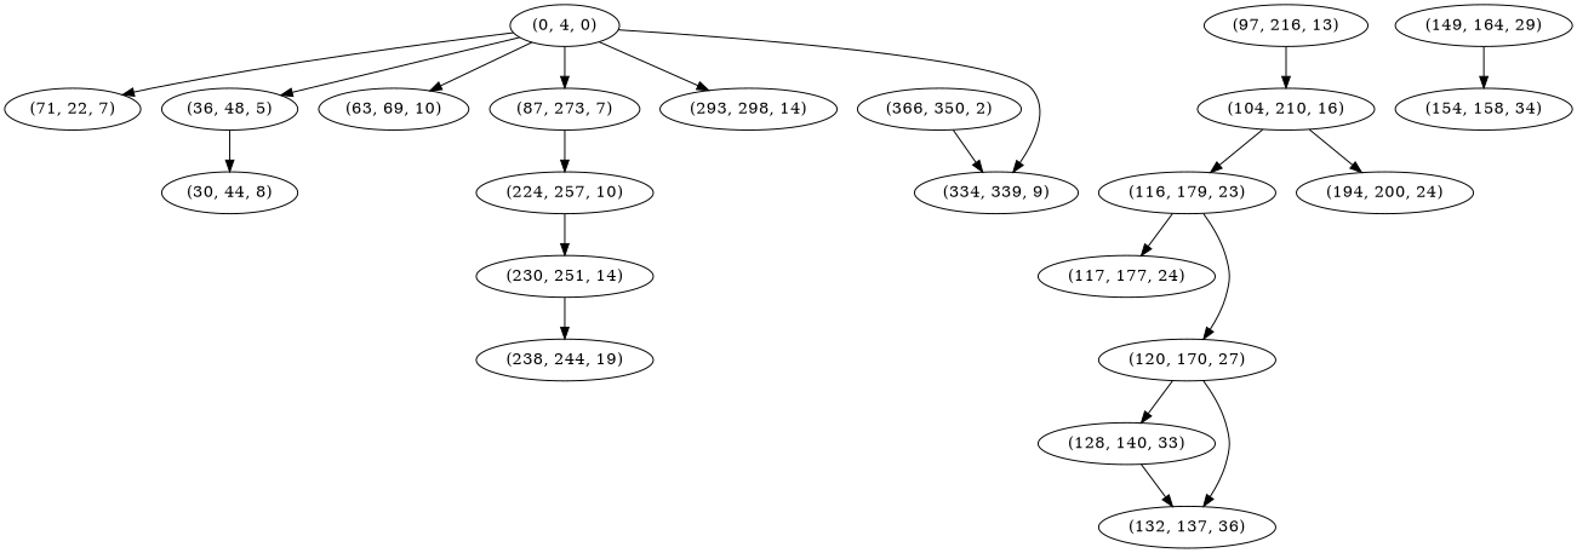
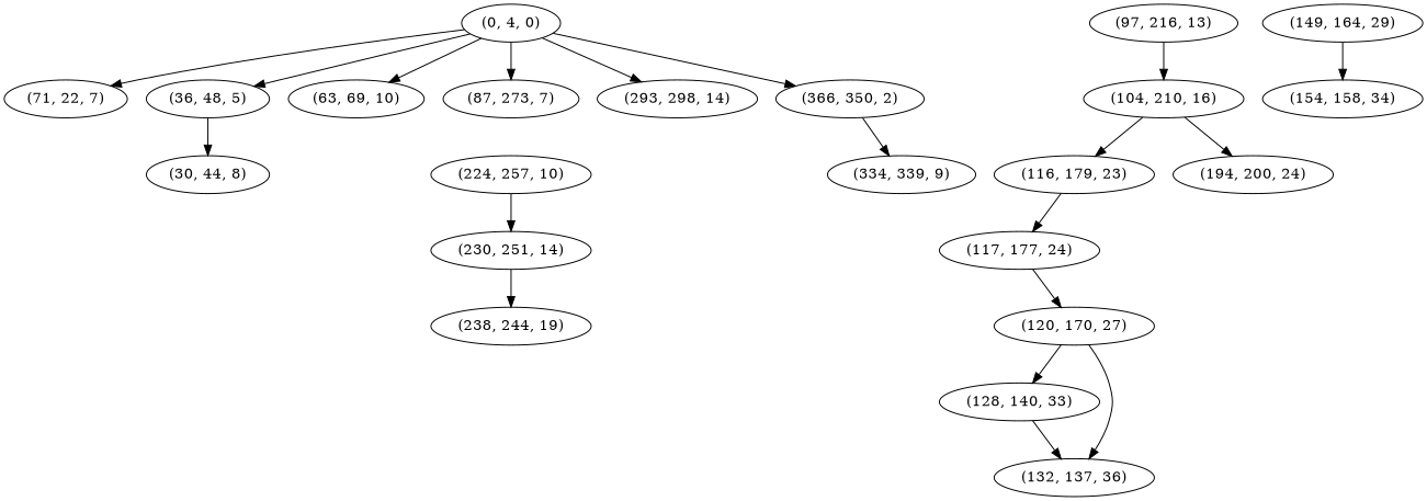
  digraph {
    n1 [label="(0, 4, 0)"]
    n2 [label="(71, 22, 7)"]
    "(36, 48, 5)"
    "(63, 69, 10)"
    "(87, 273, 7)"
    "(293, 298, 14)"
    n7 [label="(366, 350, 2)"]
    n8 [label="(30, 44, 8)"]
    "(224, 257, 10)"
    "(334, 339, 9)"
    "(97, 216, 13)"
    "(104, 210, 16)"
    "(230, 251, 14)"
    "(116, 179, 23)"
    "(194, 200, 24)"
    "(117, 177, 24)"
    "(120, 170, 27)"
    "(128, 140, 33)"
    "(132, 137, 36)"
    "(149, 164, 29)"
    "(154, 158, 34)"
    "(238, 244, 19)"
    n1 -> n2
    n1 -> "(36, 48, 5)"
    n1 -> "(63, 69, 10)"
    n1 -> "(87, 273, 7)"
    n1 -> "(293, 298, 14)"
-   n1 -> "(334, 339, 9)"
+   n1 -> n7
    "(36, 48, 5)" -> n8
-   "(87, 273, 7)" -> "(224, 257, 10)"
    n7 -> "(334, 339, 9)"
    "(224, 257, 10)" -> "(230, 251, 14)"
    "(97, 216, 13)" -> "(104, 210, 16)"
    "(104, 210, 16)" -> "(116, 179, 23)"
    "(104, 210, 16)" -> "(194, 200, 24)"
    "(230, 251, 14)" -> "(238, 244, 19)"
    "(116, 179, 23)" -> "(117, 177, 24)"
-   "(116, 179, 23)" -> "(120, 170, 27)"
+   "(117, 177, 24)" -> "(120, 170, 27)"
    "(120, 170, 27)" -> "(128, 140, 33)"
    "(120, 170, 27)" -> "(132, 137, 36)"
    "(128, 140, 33)" -> "(132, 137, 36)"
    "(149, 164, 29)" -> "(154, 158, 34)"
  }
